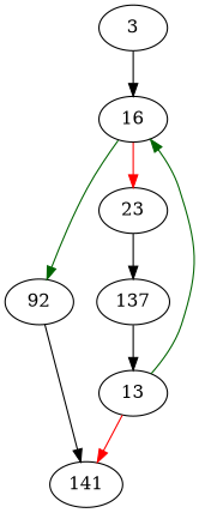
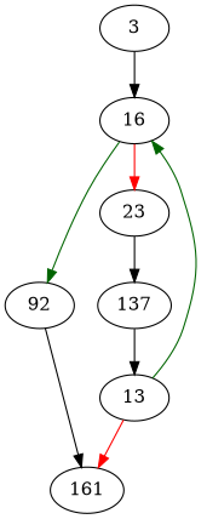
  strict digraph {
    3 [entry=true]
    16
    13
-   141
+   141 [label=161]
    n5 [label=92]
    23
    137
    3 -> 16
    16 -> n5 [color=darkgreen cond=true]
    16 -> 23 [color=red cond=false]
    13 -> 16 [color=darkgreen cond=true]
    13 -> 141 [color=red cond=false]
    n5 -> 141
    23 -> 137
    137 -> 13
  }
